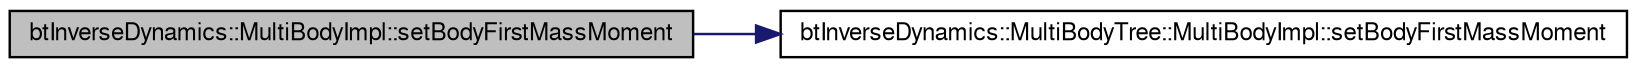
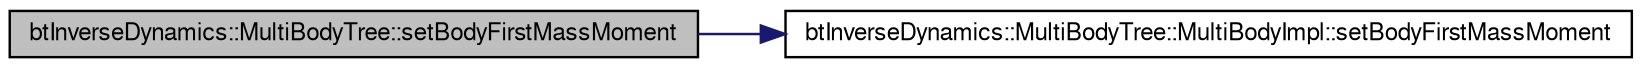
  digraph {
    rankdir=LR
    node [color=black fontname=FreeSans fontsize=10 shape=record]
-   n1 [fillcolor=grey75 fontcolor=black height=0.2 label="btInverseDynamics::MultiBodyImpl::setBodyFirstMassMoment" style=filled width=0.4]
+   n1 [fillcolor=grey75 fontcolor=black height=0.2 label="btInverseDynamics::MultiBodyTree::setBodyFirstMassMoment" style=filled width=0.4]
    n2 [height=0.2 label="btInverseDynamics::MultiBodyTree::MultiBodyImpl::setBodyFirstMassMoment" width=0.4]
    n1 -> n2 [color=midnightblue fontname=FreeSans fontsize=10 labelfontname=FreeSans labelfontsize=10 style=solid]
  }
